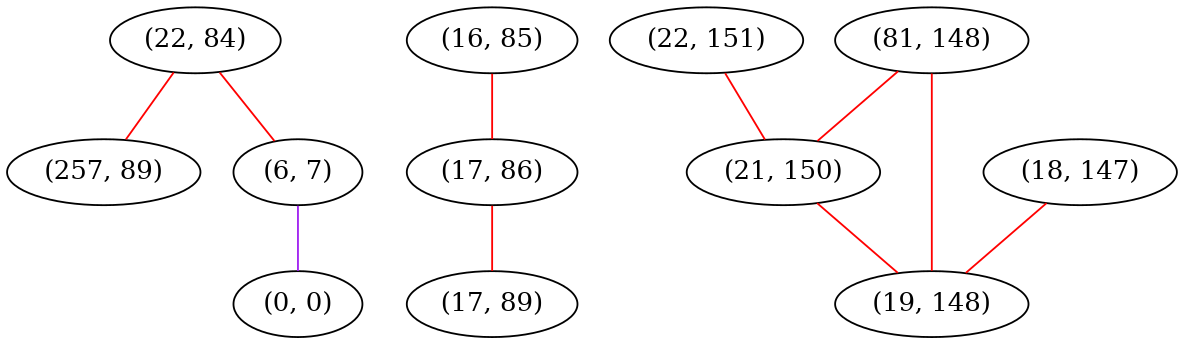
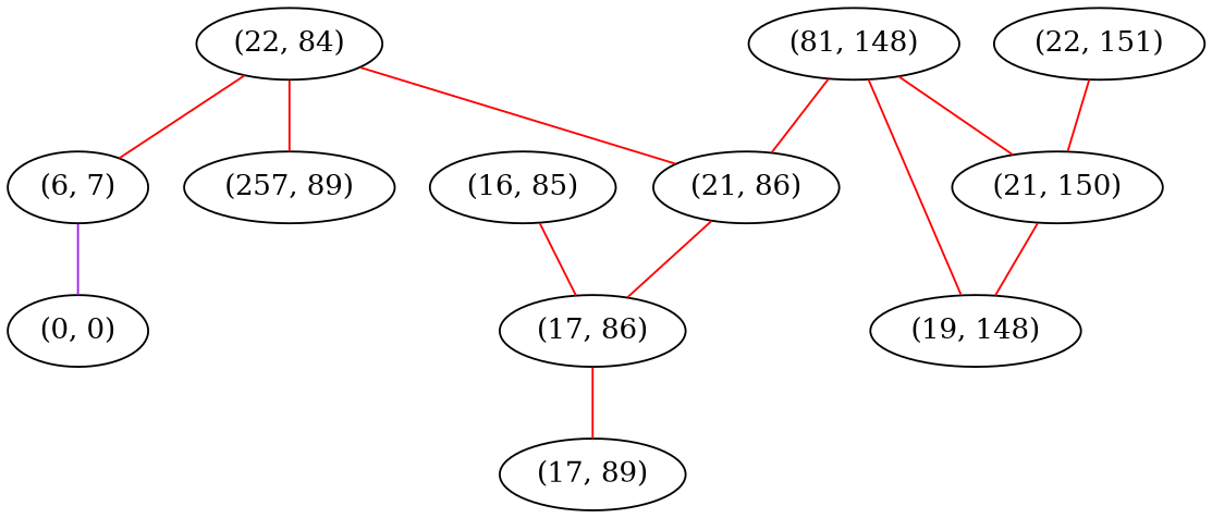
  graph {
    edge [color=red weight=1]
    "(22, 84)"
    "(257, 89)"
+   "(21, 86)"
    n4 [label="(6, 7)"]
    "(17, 86)"
    "(0, 0)"
    n7 [label="(81, 148)"]
    "(21, 150)"
    "(19, 148)"
    n10 [label="(16, 85)"]
    "(17, 89)"
    "(22, 151)"
-   "(18, 147)"
    "(22, 84)" -- "(257, 89)"
+   "(22, 84)" -- "(21, 86)"
    "(22, 84)" -- n4
+   "(21, 86)" -- "(17, 86)"
    n4 -- "(0, 0)" [color=purple weight=4]
    "(17, 86)" -- "(17, 89)"
+   n7 -- "(21, 86)"
    n7 -- "(21, 150)"
    n7 -- "(19, 148)"
    "(21, 150)" -- "(19, 148)"
    n10 -- "(17, 86)"
    "(22, 151)" -- "(21, 150)"
-   "(18, 147)" -- "(19, 148)"
  }
